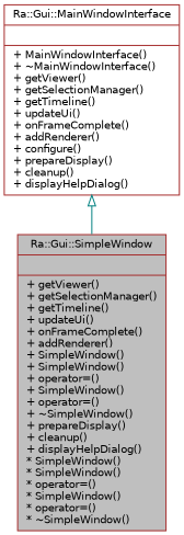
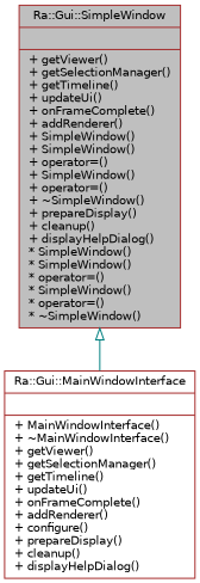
  digraph {
    node [color=brown fontname=Helvetica fontsize=10 shape=record style=filled]
    n1 [fillcolor=grey75 fontcolor=black height=0.2 label="{Ra::Gui::SimpleWindow\n||+ getViewer()\l+ getSelectionManager()\l+ getTimeline()\l+ updateUi()\l+ onFrameComplete()\l+ addRenderer()\l+ SimpleWindow()\l+ SimpleWindow()\l+ operator=()\l+ SimpleWindow()\l+ operator=()\l+ ~SimpleWindow()\l+ prepareDisplay()\l+ cleanup()\l+ displayHelpDialog()\l* SimpleWindow()\l* SimpleWindow()\l* operator=()\l* SimpleWindow()\l* operator=()\l* ~SimpleWindow()\l}" width=0.4]
    n2 [fillcolor=white height=0.2 label="{Ra::Gui::MainWindowInterface\n||+ MainWindowInterface()\l+ ~MainWindowInterface()\l+ getViewer()\l+ getSelectionManager()\l+ getTimeline()\l+ updateUi()\l+ onFrameComplete()\l+ addRenderer()\l+ configure()\l+ prepareDisplay()\l+ cleanup()\l+ displayHelpDialog()\l}" width=0.4]
-   n2 -> n1 [arrowtail=onormal color=teal dir=back fontname=Helvetica fontsize=10 labelfontname=Helvetica labelfontsize=10 style=solid]
+   n1 -> n2 [arrowtail=onormal color=teal dir=back fontname=Helvetica fontsize=10 labelfontname=Helvetica labelfontsize=10 style=solid]
  }
